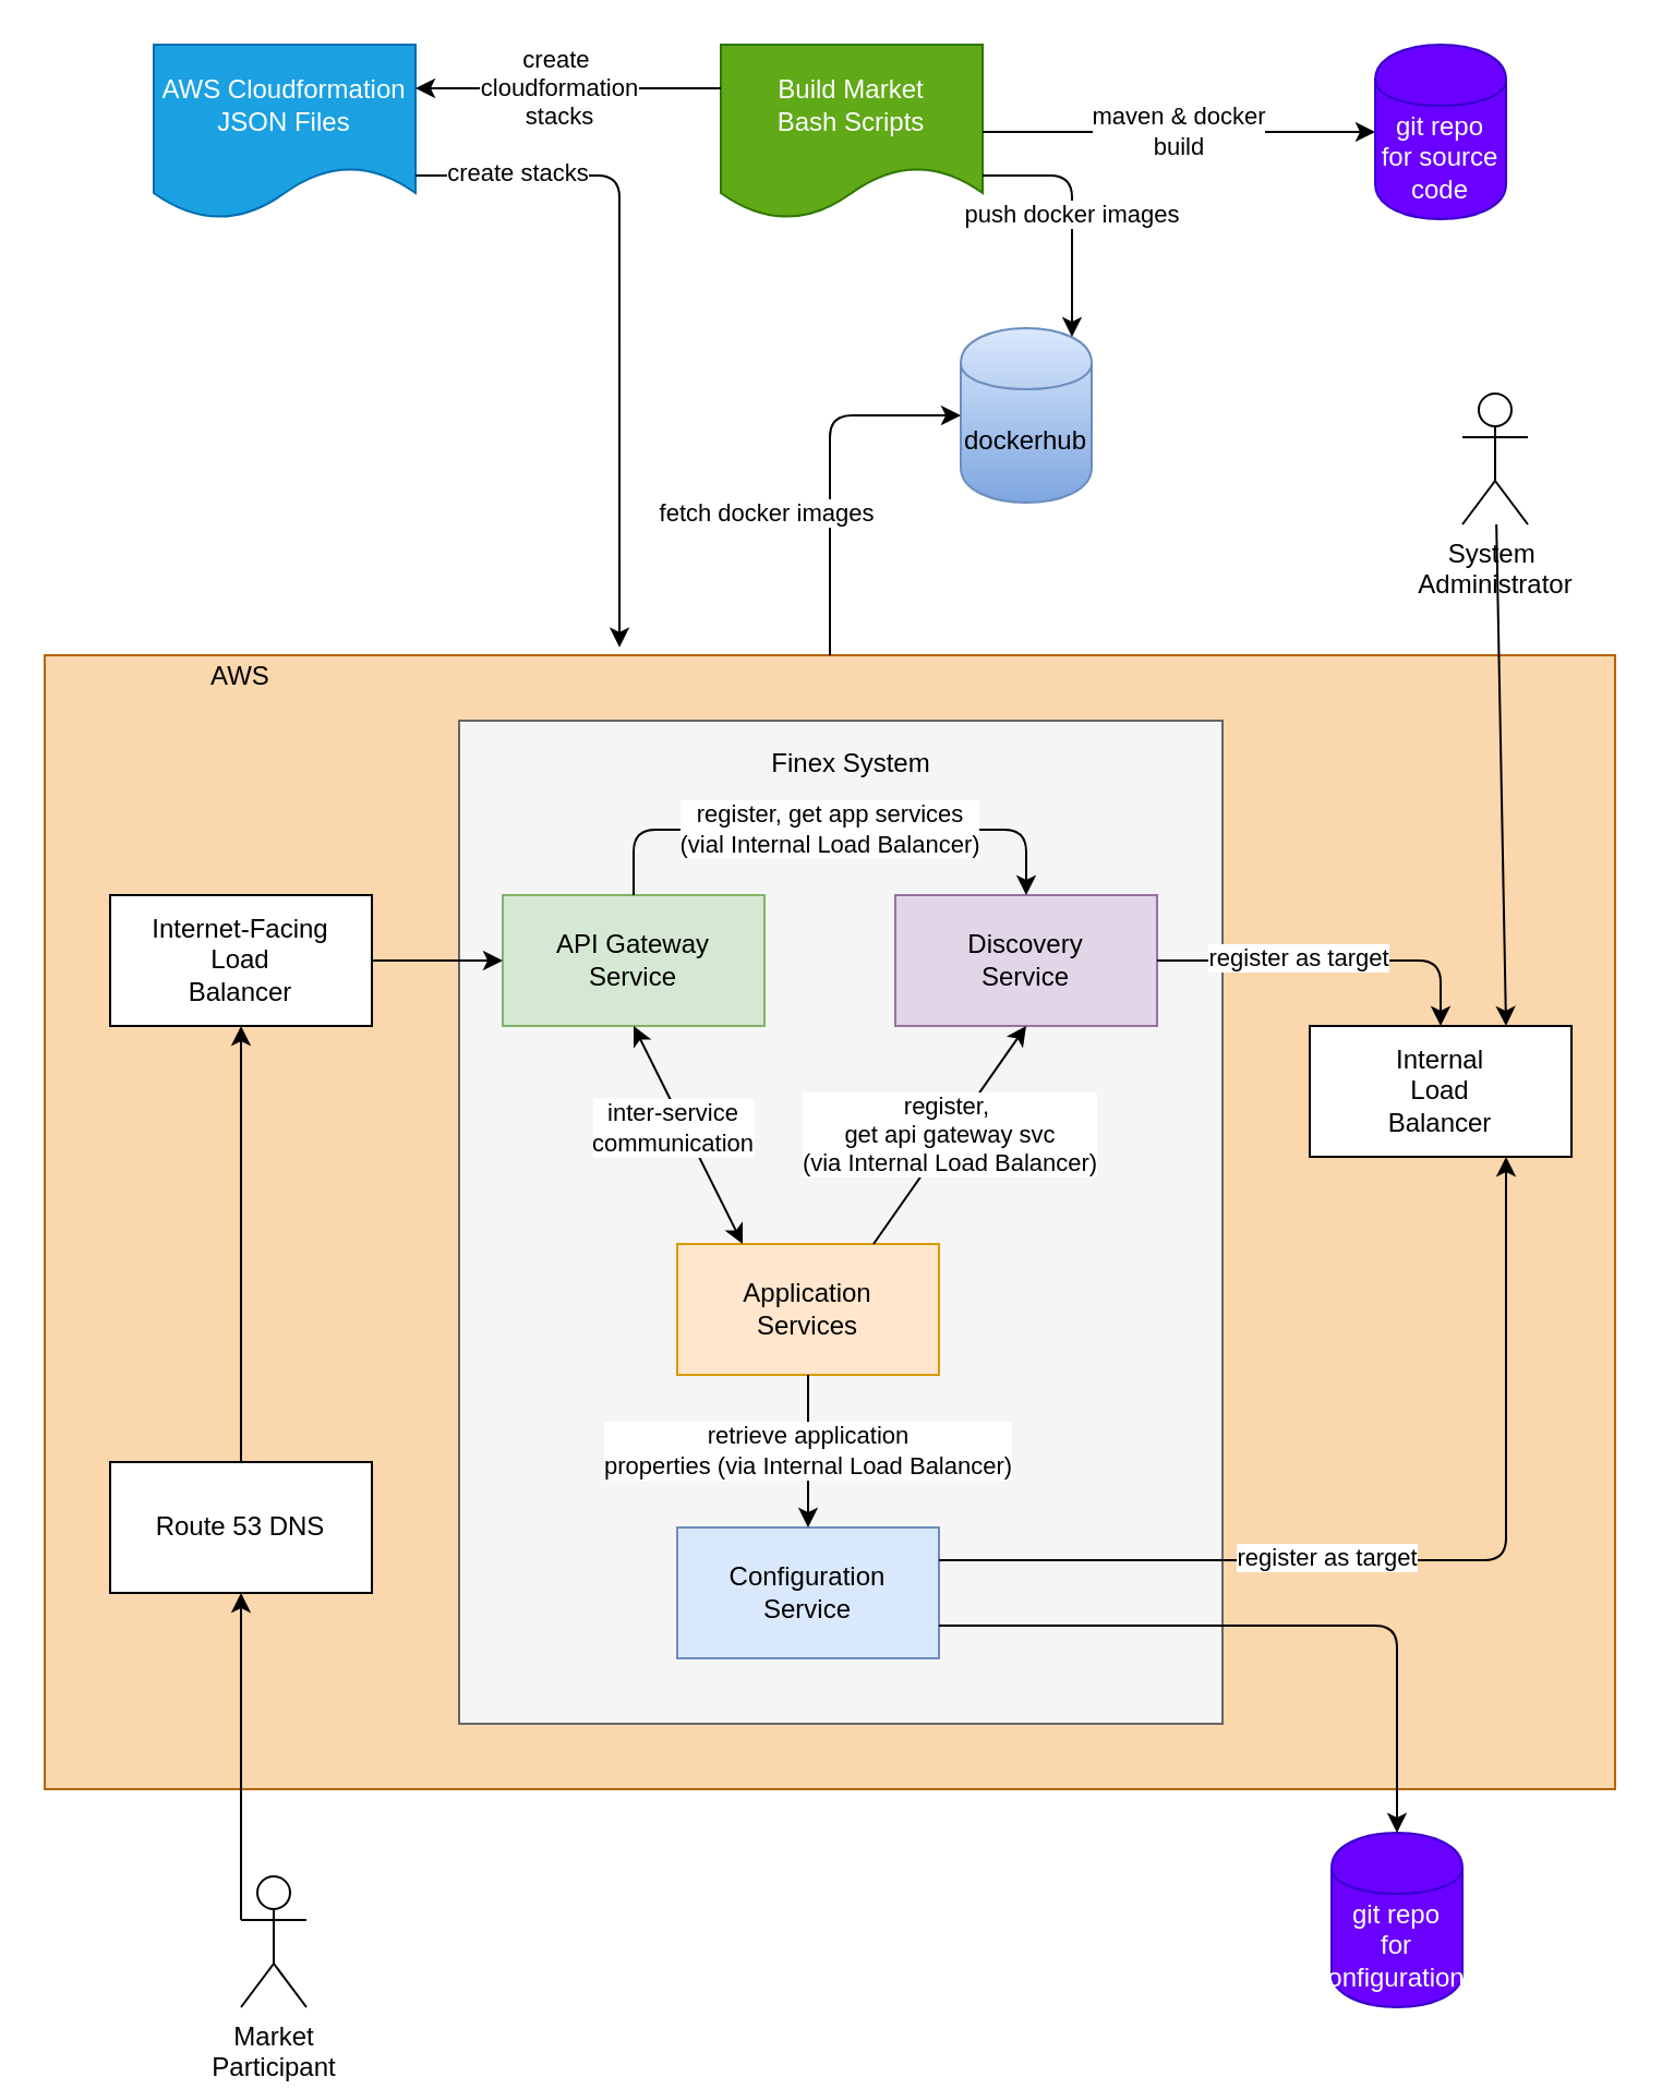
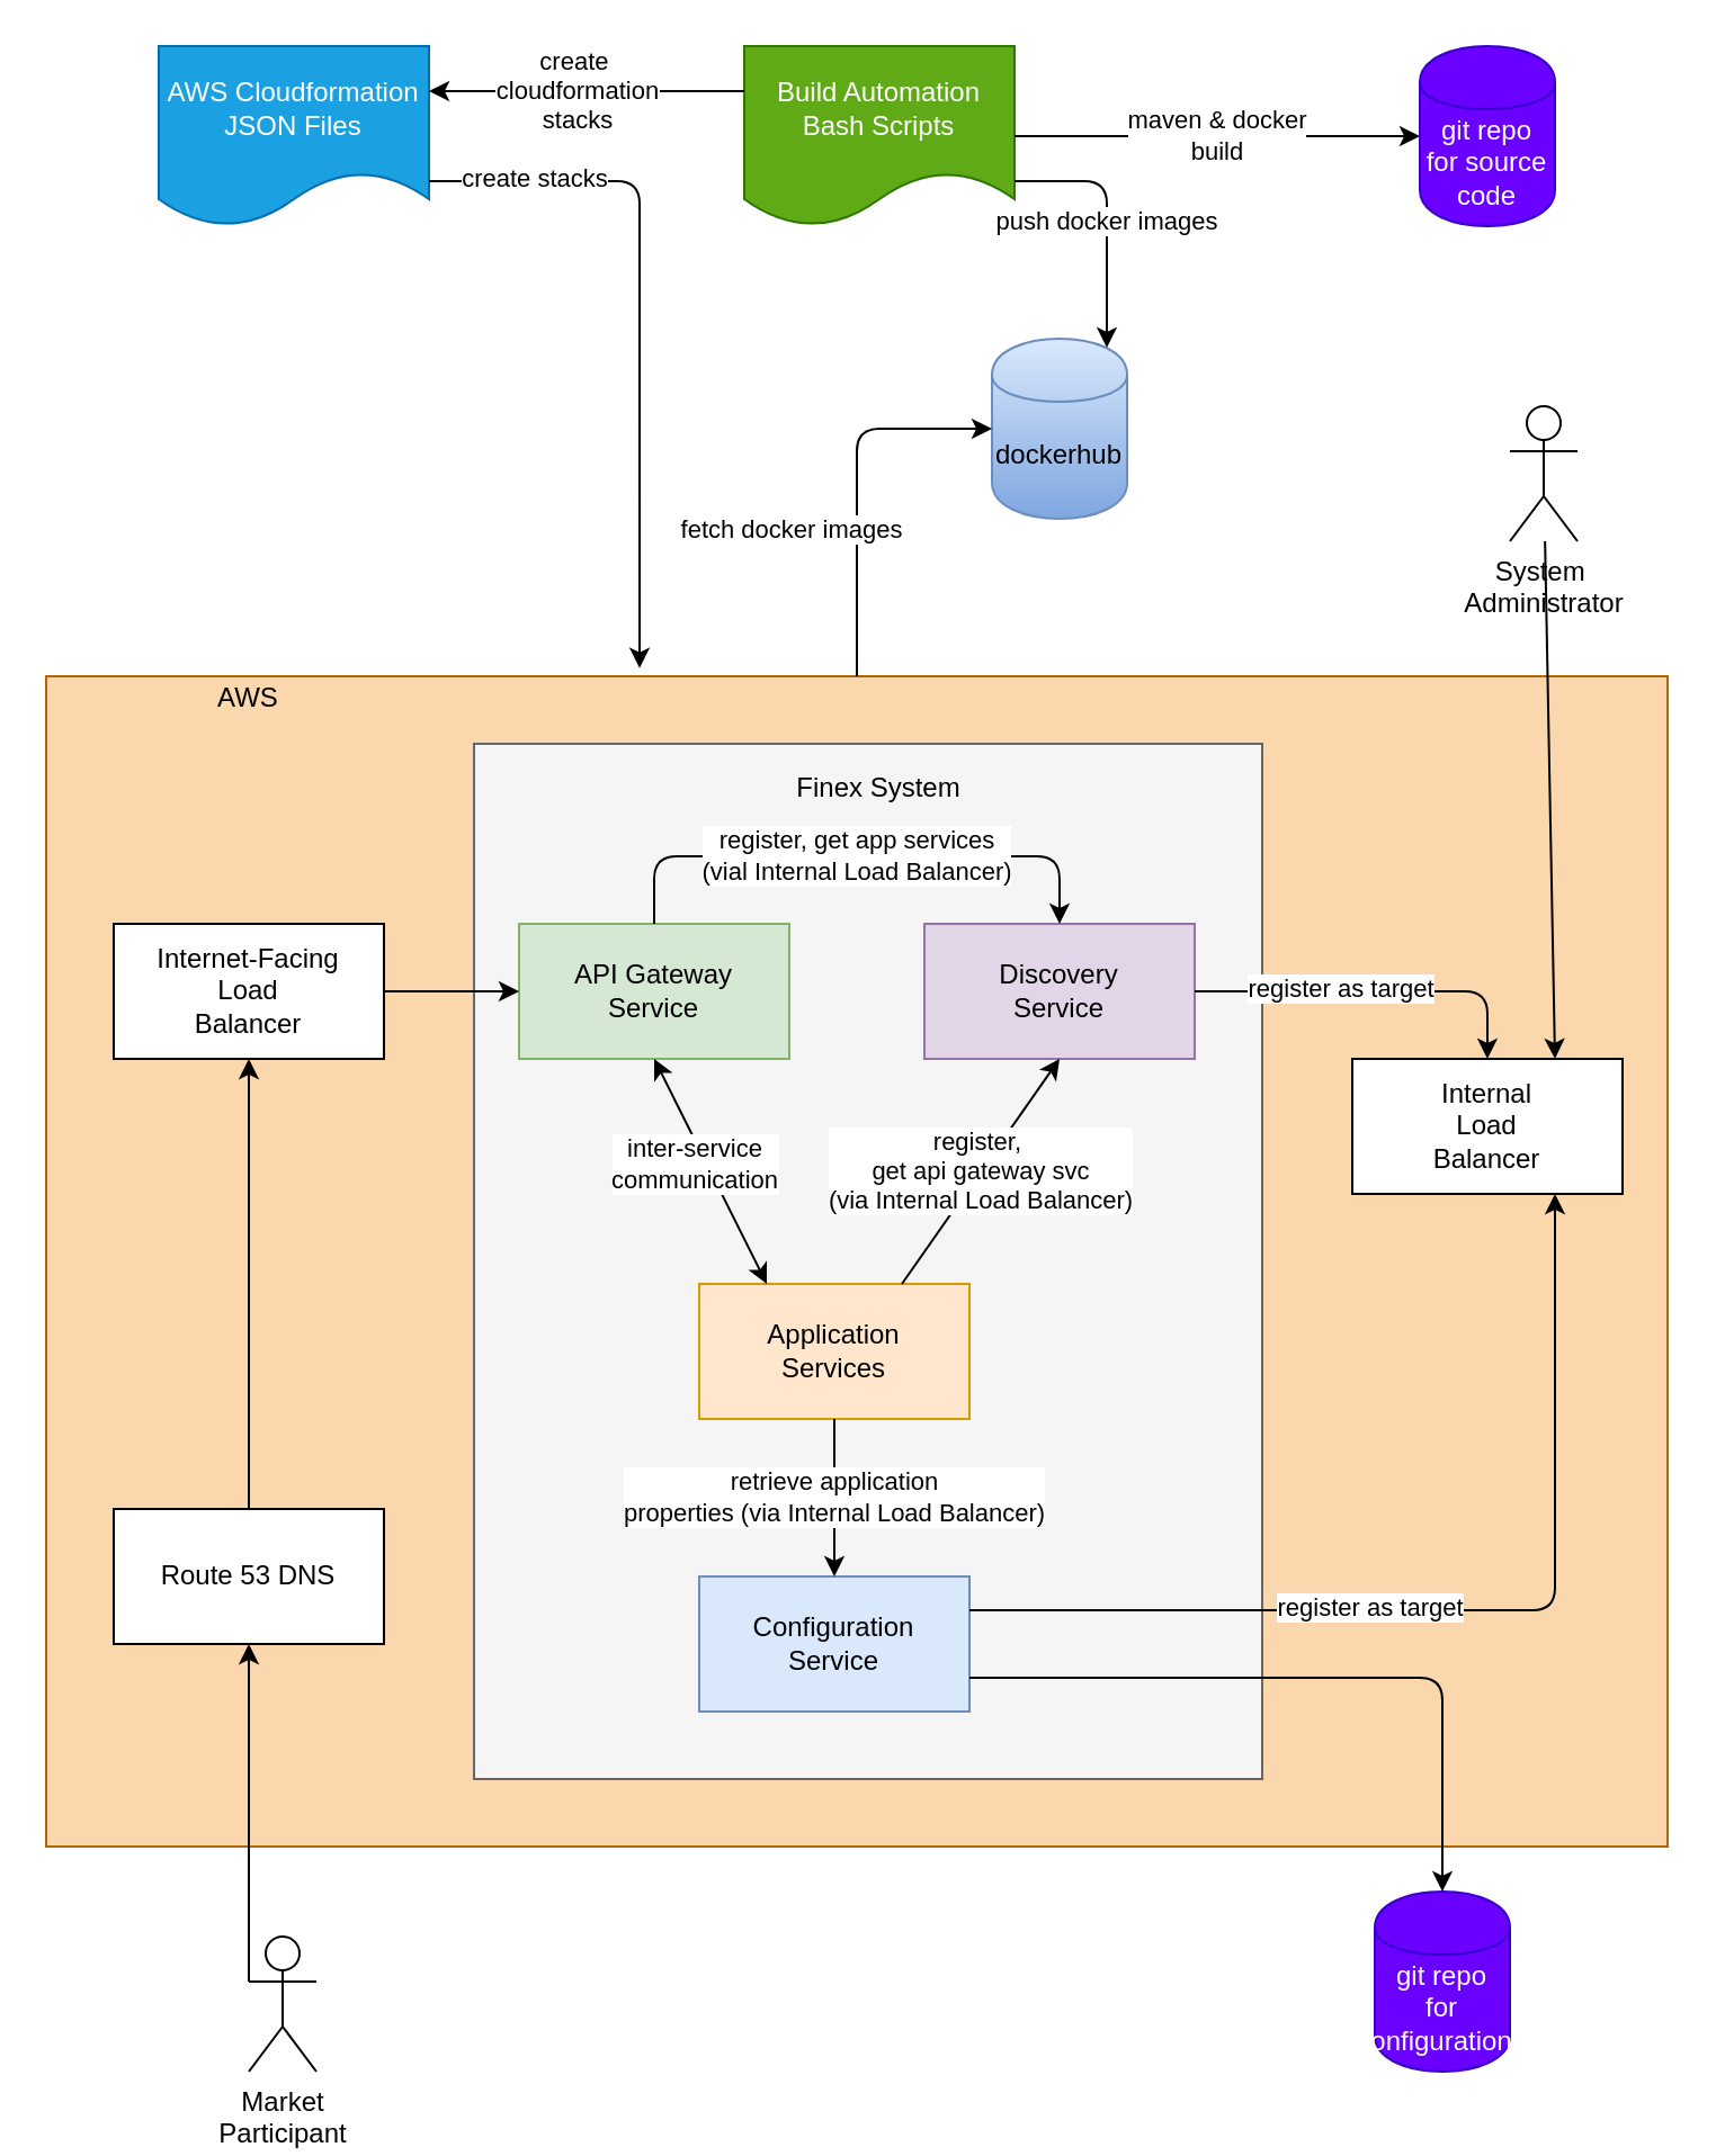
  <mxCell id="0" />
  <mxCell id="1" parent="0" />
  <mxCell id="2" value="" style="rounded=0;whiteSpace=wrap;html=1;fillColor=#fad7ac;strokeColor=#b46504;" parent="1" vertex="1"><mxGeometry x="20" y="300" width="720" height="520" as="geometry" /></mxCell>
  <mxCell id="3" value="" style="rounded=0;whiteSpace=wrap;html=1;fillColor=#f5f5f5;strokeColor=#666666;fontColor=#333333;" parent="1" vertex="1"><mxGeometry x="210" y="330" width="350" height="460" as="geometry" /></mxCell>
  <mxCell id="4" value="Application&lt;br&gt;Services" style="rounded=0;whiteSpace=wrap;html=1;fillColor=#ffe6cc;strokeColor=#d79b00;" parent="1" vertex="1"><mxGeometry x="310" y="570" width="120" height="60" as="geometry" /></mxCell>
  <mxCell id="5" value="Configuration&lt;br&gt;Service" style="rounded=0;whiteSpace=wrap;html=1;fillColor=#dae8fc;strokeColor=#6c8ebf;" parent="1" vertex="1"><mxGeometry x="310" y="700" width="120" height="60" as="geometry" /></mxCell>
  <mxCell id="6" value="API Gateway&lt;br&gt;Service" style="rounded=0;whiteSpace=wrap;html=1;fillColor=#d5e8d4;strokeColor=#82b366;" parent="1" vertex="1"><mxGeometry x="230" y="410" width="120" height="60" as="geometry" /></mxCell>
  <mxCell id="7" value="retrieve application&lt;br&gt;properties (via Internal Load Balancer)" style="endArrow=classic;html=1;exitX=0.5;exitY=1;exitDx=0;exitDy=0;entryX=0.5;entryY=0;entryDx=0;entryDy=0;" parent="1" source="4" target="5" edge="1"><mxGeometry width="50" height="50" relative="1" as="geometry"><mxPoint x="390" y="830" as="sourcePoint" /><mxPoint x="440" y="780" as="targetPoint" /></mxGeometry></mxCell>
  <mxCell id="8" value="git repo&lt;br&gt;for configurations" style="shape=cylinder;whiteSpace=wrap;html=1;boundedLbl=1;backgroundOutline=1;fillColor=#6a00ff;strokeColor=#3700CC;fontColor=#ffffff;" parent="1" vertex="1"><mxGeometry x="610" y="840" width="60" height="80" as="geometry" /></mxCell>
  <mxCell id="9" value="" style="endArrow=classic;html=1;exitX=1;exitY=0.75;exitDx=0;exitDy=0;entryX=0.5;entryY=0;entryDx=0;entryDy=0;edgeStyle=orthogonalEdgeStyle;" parent="1" source="5" target="8" edge="1"><mxGeometry width="50" height="50" relative="1" as="geometry"><mxPoint x="690" y="710" as="sourcePoint" /><mxPoint x="740" y="660" as="targetPoint" /></mxGeometry></mxCell>
  <mxCell id="10" value="Finex System" style="text;html=1;strokeColor=none;fillColor=none;align=center;verticalAlign=middle;whiteSpace=wrap;rounded=0;" parent="1" vertex="1"><mxGeometry x="340" y="340" width="100" height="20" as="geometry" /></mxCell>
  <mxCell id="11" value="Internal&lt;br&gt;Load &lt;br&gt;Balancer" style="rounded=0;whiteSpace=wrap;html=1;" parent="1" vertex="1"><mxGeometry x="600" y="470" width="120" height="60" as="geometry" /></mxCell>
  <mxCell id="12" value="Internet-Facing&lt;br&gt;Load &lt;br&gt;Balancer" style="rounded=0;whiteSpace=wrap;html=1;" parent="1" vertex="1"><mxGeometry x="50" y="410" width="120" height="60" as="geometry" /></mxCell>
  <mxCell id="13" value="Route 53 DNS" style="rounded=0;whiteSpace=wrap;html=1;" parent="1" vertex="1"><mxGeometry x="50" y="670" width="120" height="60" as="geometry" /></mxCell>
  <mxCell id="14" value="Market&lt;br&gt;Participant" style="shape=umlActor;verticalLabelPosition=bottom;labelBackgroundColor=#ffffff;verticalAlign=top;html=1;outlineConnect=0;" parent="1" vertex="1"><mxGeometry x="110" y="860" width="30" height="60" as="geometry" /></mxCell>
  <mxCell id="15" value="" style="endArrow=classic;html=1;exitX=0;exitY=0.333;exitDx=0;exitDy=0;exitPerimeter=0;entryX=0.5;entryY=1;entryDx=0;entryDy=0;" parent="1" source="14" target="13" edge="1"><mxGeometry width="50" height="50" relative="1" as="geometry"><mxPoint x="180" y="890" as="sourcePoint" /><mxPoint x="230" y="840" as="targetPoint" /></mxGeometry></mxCell>
  <mxCell id="16" value="" style="endArrow=classic;html=1;exitX=0.5;exitY=0;exitDx=0;exitDy=0;" parent="1" source="13" target="12" edge="1"><mxGeometry width="50" height="50" relative="1" as="geometry"><mxPoint x="350" y="830" as="sourcePoint" /><mxPoint x="400" y="780" as="targetPoint" /></mxGeometry></mxCell>
  <mxCell id="17" value="" style="endArrow=classic;html=1;exitX=1;exitY=0.5;exitDx=0;exitDy=0;entryX=0;entryY=0.5;entryDx=0;entryDy=0;" parent="1" source="12" target="6" edge="1"><mxGeometry width="50" height="50" relative="1" as="geometry"><mxPoint x="270" y="910" as="sourcePoint" /><mxPoint x="320" y="860" as="targetPoint" /></mxGeometry></mxCell>
  <mxCell id="18" value="System&amp;nbsp;&lt;br&gt;Administrator" style="shape=umlActor;verticalLabelPosition=bottom;labelBackgroundColor=#ffffff;verticalAlign=top;html=1;outlineConnect=0;" parent="1" vertex="1"><mxGeometry x="670" y="180" width="30" height="60" as="geometry" /></mxCell>
  <mxCell id="19" value="AWS" style="text;html=1;strokeColor=none;fillColor=none;align=center;verticalAlign=middle;whiteSpace=wrap;rounded=0;" parent="1" vertex="1"><mxGeometry x="90" y="300" width="40" height="20" as="geometry" /></mxCell>
  <mxCell id="20" value="" style="endArrow=classic;html=1;entryX=0.75;entryY=0;entryDx=0;entryDy=0;" parent="1" source="18" target="11" edge="1"><mxGeometry width="50" height="50" relative="1" as="geometry"><mxPoint x="490" y="900" as="sourcePoint" /><mxPoint x="540" y="850" as="targetPoint" /></mxGeometry></mxCell>
  <mxCell id="21" value="dockerhub" style="shape=cylinder;whiteSpace=wrap;html=1;boundedLbl=1;backgroundOutline=1;gradientColor=#7ea6e0;fillColor=#dae8fc;strokeColor=#6c8ebf;" parent="1" vertex="1"><mxGeometry x="440" y="150" width="60" height="80" as="geometry" /></mxCell>
  <mxCell id="22" value="" style="endArrow=classic;html=1;exitX=0.5;exitY=0;exitDx=0;exitDy=0;entryX=0;entryY=0.5;entryDx=0;entryDy=0;edgeStyle=orthogonalEdgeStyle;" parent="1" source="2" target="21" edge="1"><mxGeometry width="50" height="50" relative="1" as="geometry"><mxPoint x="230" y="290" as="sourcePoint" /><mxPoint x="280" y="240" as="targetPoint" /></mxGeometry></mxCell>
  <mxCell id="23" value="fetch docker images" style="edgeLabel;html=1;align=center;verticalAlign=middle;resizable=0;points=[];" parent="22" vertex="1" connectable="0"><mxGeometry x="0.226" y="-2" relative="1" as="geometry"><mxPoint x="-32" y="38" as="offset" /></mxGeometry></mxCell>
- <mxCell id="24" value="Build Market&lt;br&gt;Bash Scripts" style="shape=document;whiteSpace=wrap;html=1;boundedLbl=1;fillColor=#60a917;strokeColor=#2D7600;fontColor=#ffffff;" parent="1" vertex="1"><mxGeometry x="330" y="20" width="120" height="80" as="geometry" /></mxCell>
+ <mxCell id="24" value="Build Automation&lt;br&gt;Bash Scripts" style="shape=document;whiteSpace=wrap;html=1;boundedLbl=1;fillColor=#60a917;strokeColor=#2D7600;fontColor=#ffffff;" parent="1" vertex="1"><mxGeometry x="330" y="20" width="120" height="80" as="geometry" /></mxCell>
  <mxCell id="25" value="AWS Cloudformation&lt;br&gt;JSON Files" style="shape=document;whiteSpace=wrap;html=1;boundedLbl=1;fillColor=#1ba1e2;strokeColor=#006EAF;fontColor=#ffffff;" parent="1" vertex="1"><mxGeometry x="70" y="20" width="120" height="80" as="geometry" /></mxCell>
  <mxCell id="26" value="" style="endArrow=classic;html=1;exitX=0;exitY=0.25;exitDx=0;exitDy=0;entryX=1;entryY=0.25;entryDx=0;entryDy=0;" parent="1" source="24" target="25" edge="1"><mxGeometry width="50" height="50" relative="1" as="geometry"><mxPoint x="200" y="240" as="sourcePoint" /><mxPoint x="250" y="190" as="targetPoint" /></mxGeometry></mxCell>
  <mxCell id="27" value="create&amp;nbsp;&lt;br&gt;cloudformation&lt;br&gt;stacks" style="edgeLabel;html=1;align=center;verticalAlign=middle;resizable=0;points=[];" parent="26" vertex="1" connectable="0"><mxGeometry x="0.071" y="-1" relative="1" as="geometry"><mxPoint as="offset" /></mxGeometry></mxCell>
  <mxCell id="28" value="maven &amp;amp; docker &lt;br&gt;build" style="endArrow=classic;html=1;exitX=1;exitY=0.5;exitDx=0;exitDy=0;entryX=0;entryY=0.5;entryDx=0;entryDy=0;" parent="1" source="24" target="33" edge="1"><mxGeometry width="50" height="50" relative="1" as="geometry"><mxPoint x="220" y="200" as="sourcePoint" /><mxPoint x="590" y="60" as="targetPoint" /></mxGeometry></mxCell>
  <mxCell id="29" value="" style="endArrow=classic;html=1;exitX=1;exitY=0.75;exitDx=0;exitDy=0;entryX=0.85;entryY=0.05;entryDx=0;entryDy=0;entryPerimeter=0;edgeStyle=orthogonalEdgeStyle;" parent="1" source="24" target="21" edge="1"><mxGeometry width="50" height="50" relative="1" as="geometry"><mxPoint x="140" y="230" as="sourcePoint" /><mxPoint x="190" y="180" as="targetPoint" /></mxGeometry></mxCell>
  <mxCell id="30" value="push docker images" style="edgeLabel;html=1;align=center;verticalAlign=middle;resizable=0;points=[];" parent="29" vertex="1" connectable="0"><mxGeometry x="0.006" y="-1" relative="1" as="geometry"><mxPoint as="offset" /></mxGeometry></mxCell>
  <mxCell id="31" value="" style="endArrow=classic;html=1;exitX=1;exitY=0.75;exitDx=0;exitDy=0;entryX=0.366;entryY=-0.007;entryDx=0;entryDy=0;entryPerimeter=0;edgeStyle=orthogonalEdgeStyle;" parent="1" source="25" target="2" edge="1"><mxGeometry width="50" height="50" relative="1" as="geometry"><mxPoint x="160" y="240" as="sourcePoint" /><mxPoint x="210" y="190" as="targetPoint" /></mxGeometry></mxCell>
  <mxCell id="32" value="create stacks" style="edgeLabel;html=1;align=center;verticalAlign=middle;resizable=0;points=[];" parent="31" vertex="1" connectable="0"><mxGeometry x="-0.704" y="2" relative="1" as="geometry"><mxPoint as="offset" /></mxGeometry></mxCell>
  <mxCell id="33" value="git repo&lt;br&gt;for source code" style="shape=cylinder;whiteSpace=wrap;html=1;boundedLbl=1;backgroundOutline=1;fillColor=#6a00ff;strokeColor=#3700CC;fontColor=#ffffff;" parent="1" vertex="1"><mxGeometry x="630" y="20" width="60" height="80" as="geometry" /></mxCell>
  <mxCell id="34" value="Discovery&lt;br&gt;Service" style="rounded=0;whiteSpace=wrap;html=1;fillColor=#e1d5e7;strokeColor=#9673a6;" parent="1" vertex="1"><mxGeometry x="410" y="410" width="120" height="60" as="geometry" /></mxCell>
  <mxCell id="35" value="register,&amp;nbsp;&lt;br&gt;get api gateway svc&lt;br&gt;(via Internal Load Balancer)" style="endArrow=classic;html=1;exitX=0.75;exitY=0;exitDx=0;exitDy=0;entryX=0.5;entryY=1;entryDx=0;entryDy=0;" parent="1" source="4" target="34" edge="1"><mxGeometry width="50" height="50" relative="1" as="geometry"><mxPoint x="180" y="460" as="sourcePoint" /><mxPoint x="350" y="620" as="targetPoint" /></mxGeometry></mxCell>
  <mxCell id="36" value="" style="endArrow=classic;startArrow=classic;html=1;entryX=0.5;entryY=1;entryDx=0;entryDy=0;exitX=0.25;exitY=0;exitDx=0;exitDy=0;" parent="1" source="4" target="6" edge="1"><mxGeometry width="50" height="50" relative="1" as="geometry"><mxPoint x="360" y="920" as="sourcePoint" /><mxPoint x="410" y="870" as="targetPoint" /></mxGeometry></mxCell>
  <mxCell id="37" value="inter-service&lt;br&gt;communication" style="edgeLabel;html=1;align=center;verticalAlign=middle;resizable=0;points=[];" parent="36" vertex="1" connectable="0"><mxGeometry x="0.118" y="5" relative="1" as="geometry"><mxPoint as="offset" /></mxGeometry></mxCell>
  <mxCell id="38" value="register, get app services&lt;br&gt;(vial Internal Load Balancer)" style="endArrow=classic;html=1;exitX=0.5;exitY=0;exitDx=0;exitDy=0;entryX=0.5;entryY=0;entryDx=0;entryDy=0;edgeStyle=orthogonalEdgeStyle;" parent="1" source="6" target="34" edge="1"><mxGeometry width="50" height="50" relative="1" as="geometry"><mxPoint x="440" y="590" as="sourcePoint" /><mxPoint x="480" y="480" as="targetPoint" /><Array as="points"><mxPoint x="290" y="380" /><mxPoint x="470" y="380" /></Array></mxGeometry></mxCell>
  <mxCell id="39" value="" style="endArrow=classic;html=1;exitX=1;exitY=0.25;exitDx=0;exitDy=0;entryX=0.75;entryY=1;entryDx=0;entryDy=0;edgeStyle=orthogonalEdgeStyle;" parent="1" source="5" target="11" edge="1"><mxGeometry width="50" height="50" relative="1" as="geometry"><mxPoint x="440" y="755" as="sourcePoint" /><mxPoint x="650" y="850" as="targetPoint" /></mxGeometry></mxCell>
  <mxCell id="40" value="register as target" style="edgeLabel;html=1;align=center;verticalAlign=middle;resizable=0;points=[];" parent="39" vertex="1" connectable="0"><mxGeometry x="-0.204" y="2" relative="1" as="geometry"><mxPoint as="offset" /></mxGeometry></mxCell>
  <mxCell id="41" value="" style="endArrow=classic;html=1;exitX=1;exitY=0.5;exitDx=0;exitDy=0;entryX=0.5;entryY=0;entryDx=0;entryDy=0;edgeStyle=orthogonalEdgeStyle;" parent="1" source="34" target="11" edge="1"><mxGeometry width="50" height="50" relative="1" as="geometry"><mxPoint x="440" y="725" as="sourcePoint" /><mxPoint x="700" y="540" as="targetPoint" /></mxGeometry></mxCell>
  <mxCell id="42" value="register as target" style="edgeLabel;html=1;align=center;verticalAlign=middle;resizable=0;points=[];" parent="41" vertex="1" connectable="0"><mxGeometry x="-0.204" y="2" relative="1" as="geometry"><mxPoint as="offset" /></mxGeometry></mxCell>
